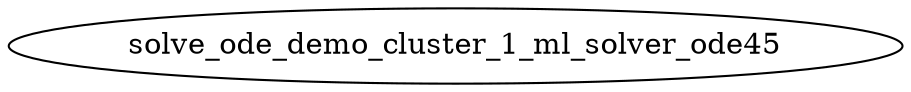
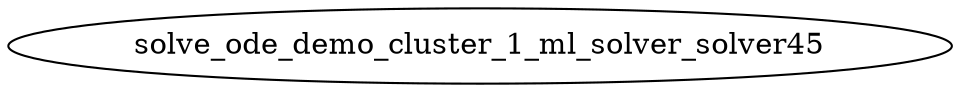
  digraph {
-   solve_ode_demo_cluster_1_ml_solver_ode45
+   solve_ode_demo_cluster_1_ml_solver_ode45 [label=solve_ode_demo_cluster_1_ml_solver_solver45]
  }
